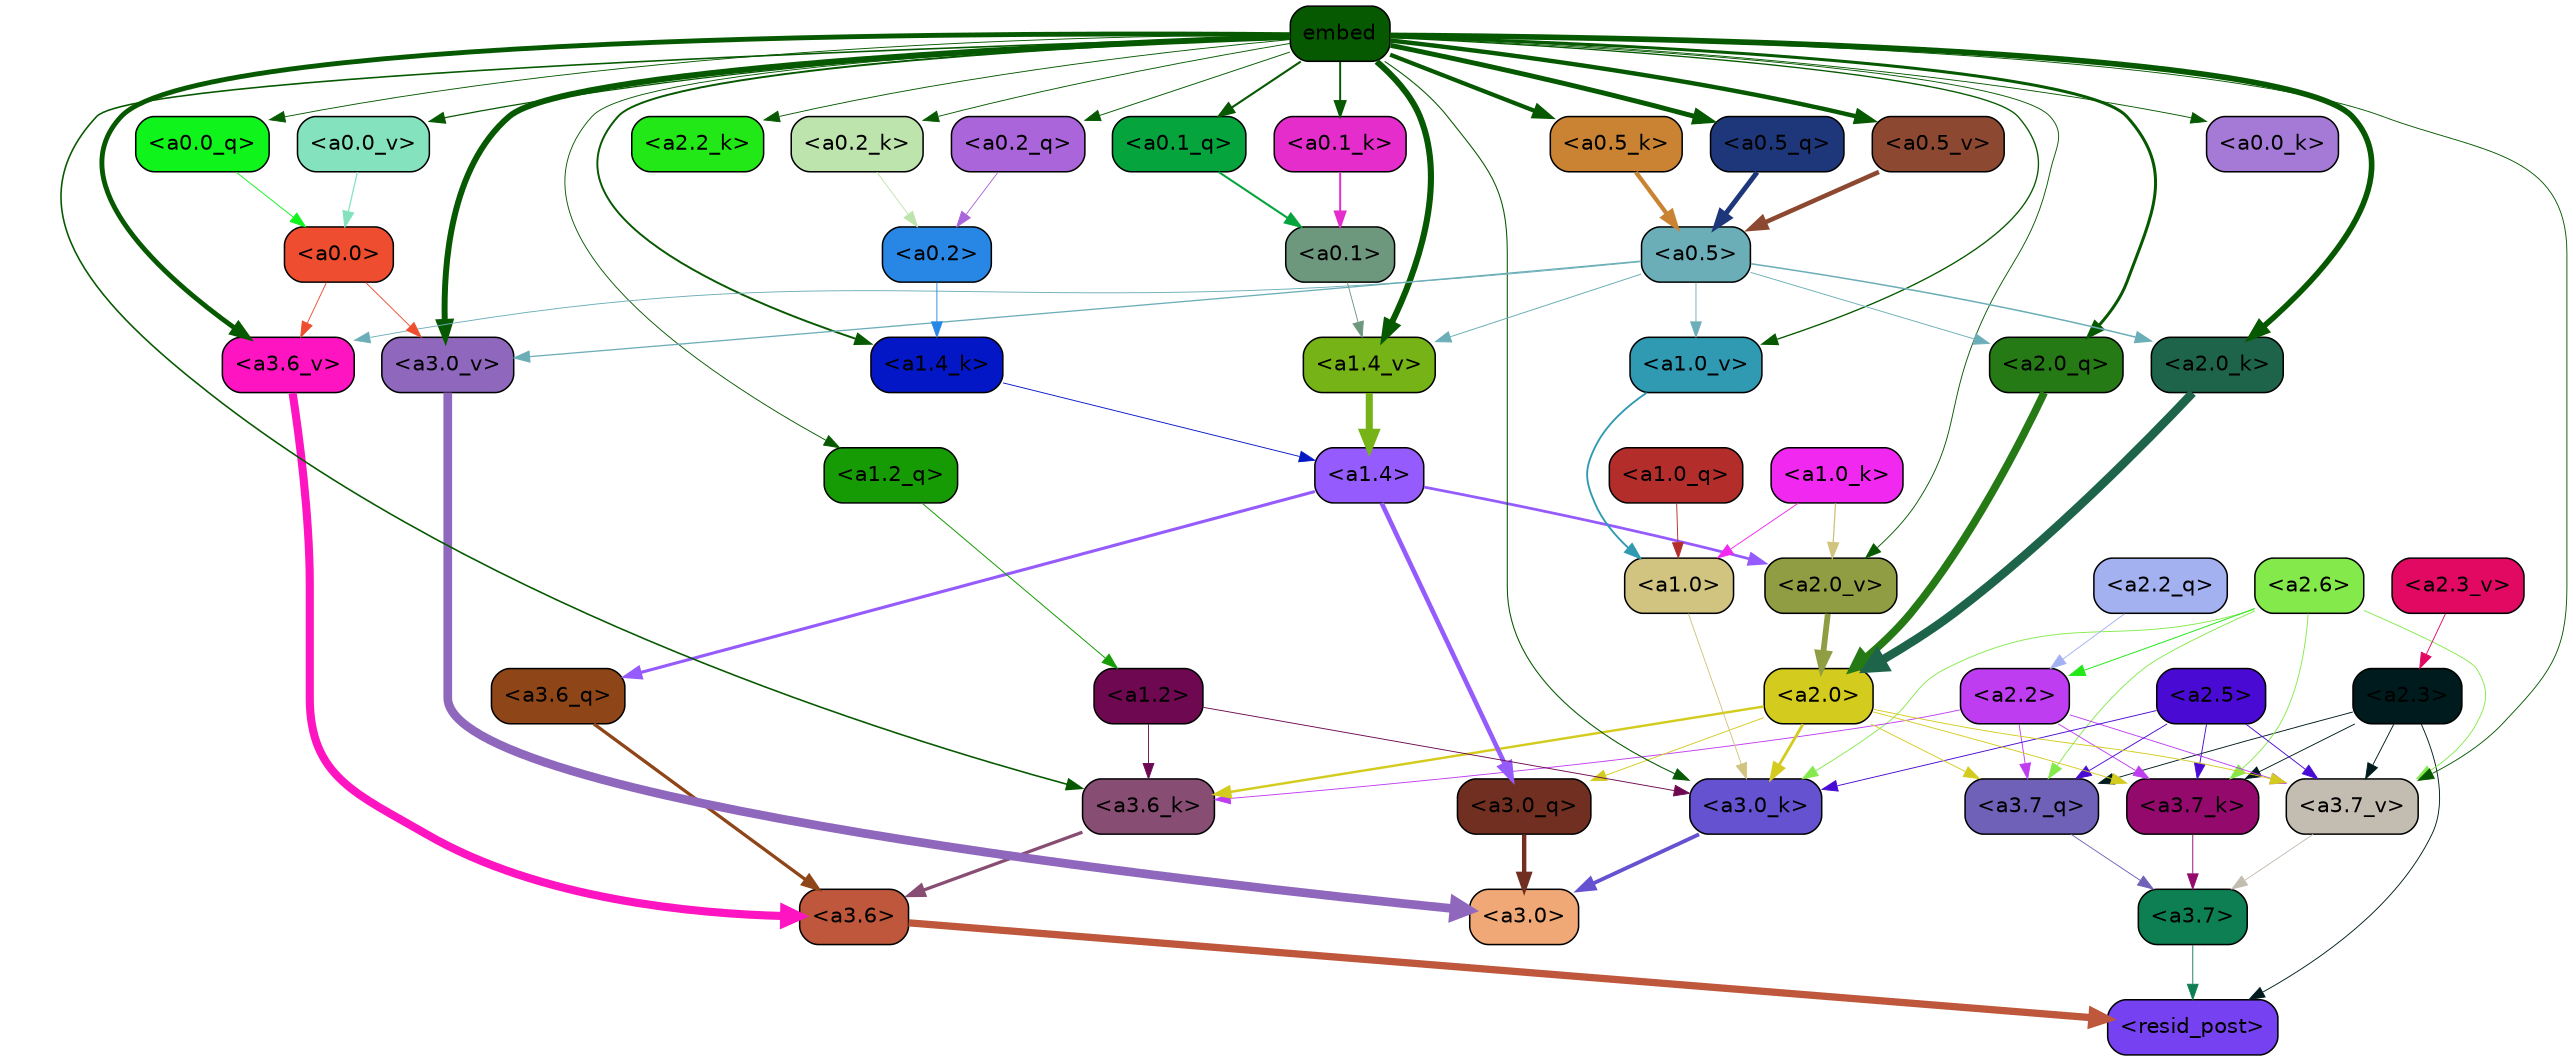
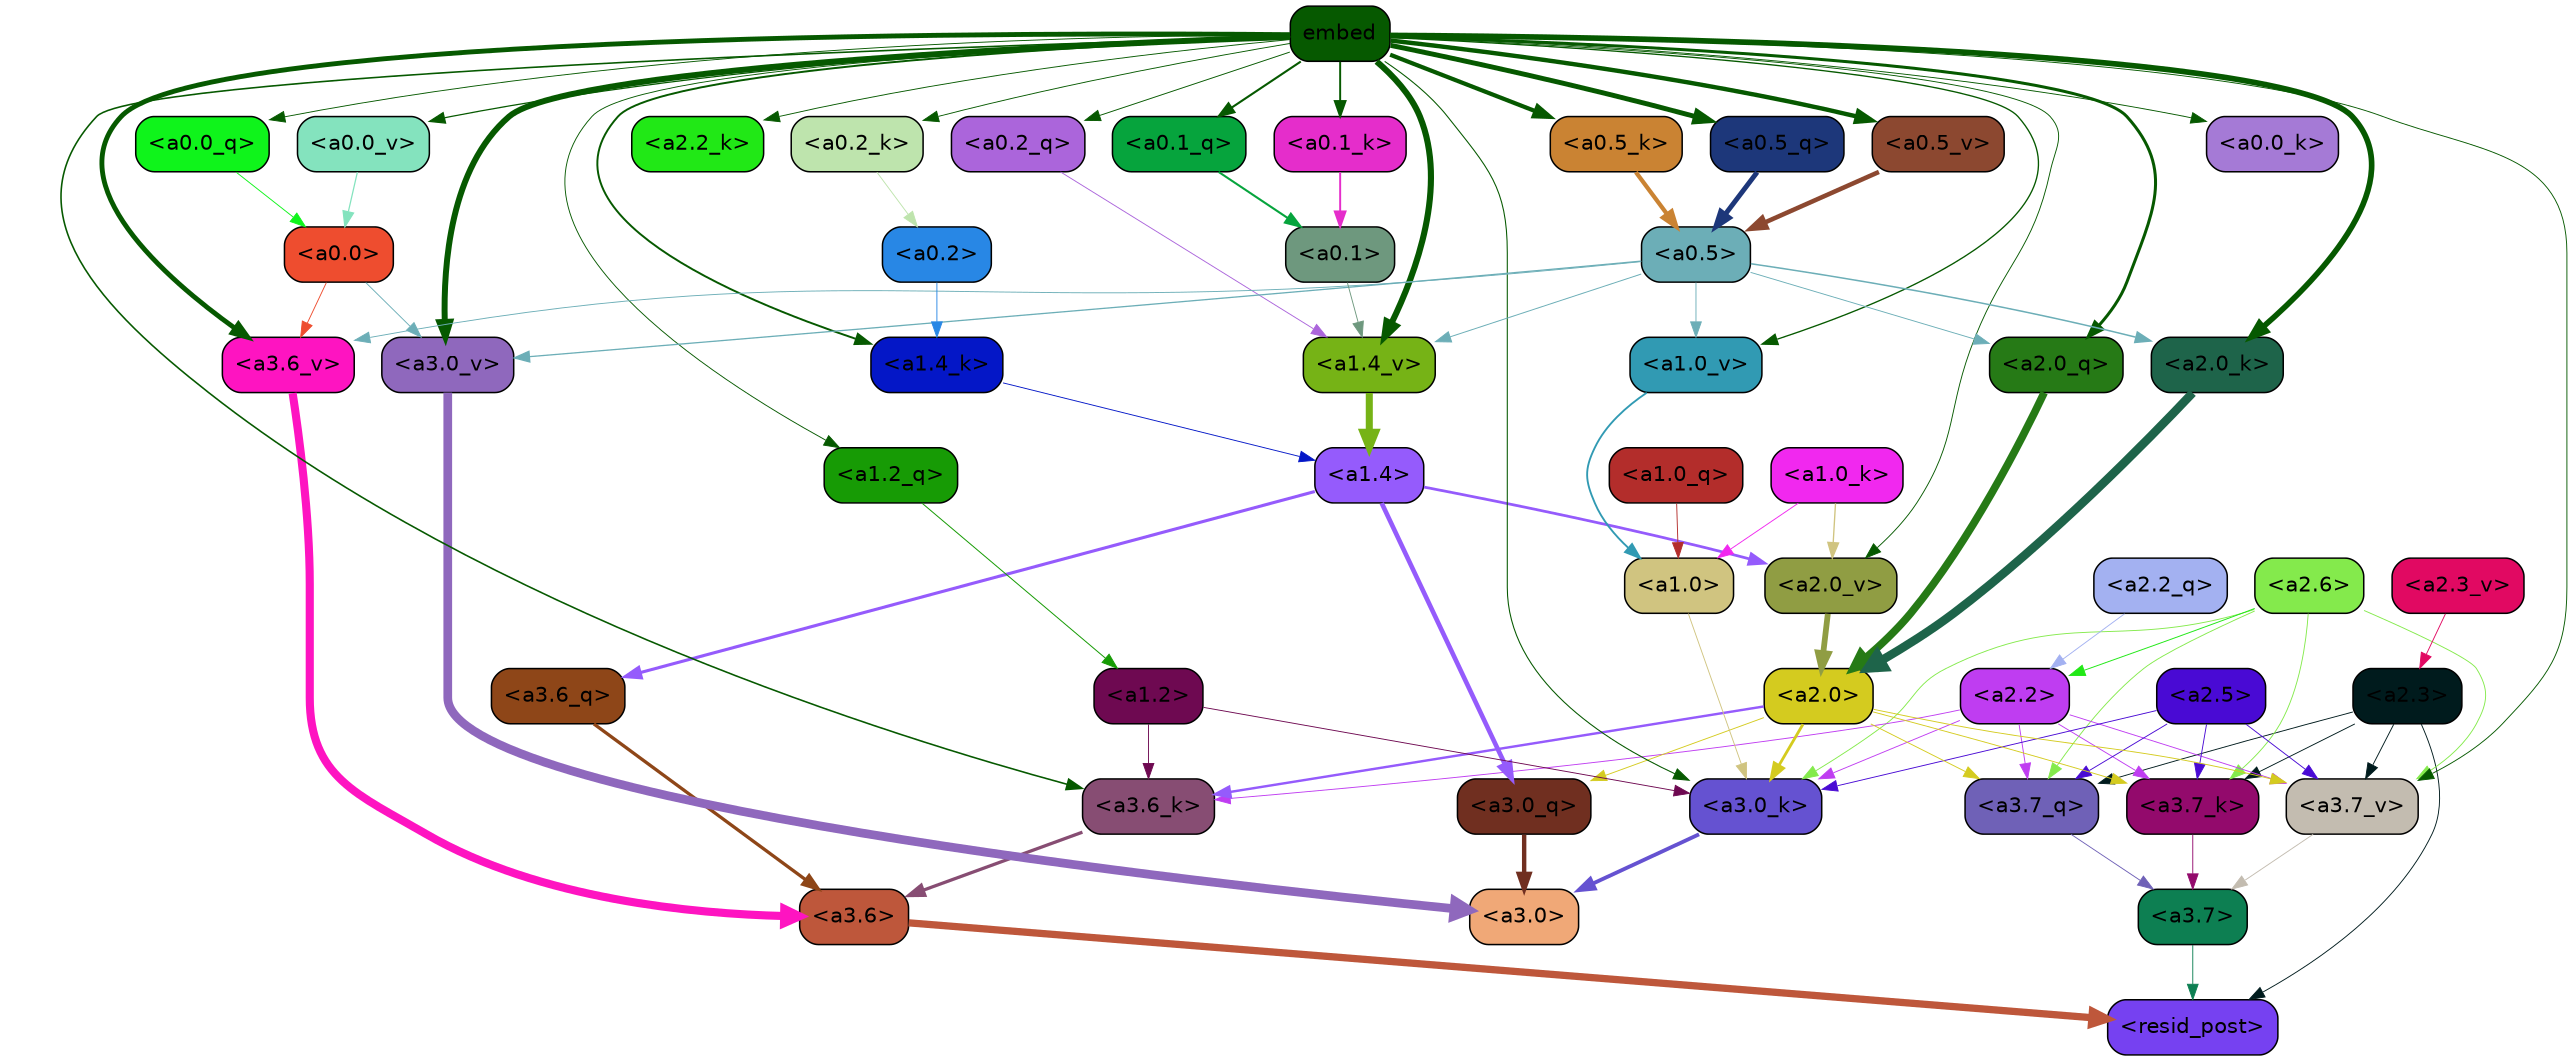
  strict digraph {
    splines=true
    node [color=black fontname=Helvetica shape=box style="filled, rounded"]
    edge [color="#065900" penwidth=0.6]
    "<a3.7>" [fillcolor="#0d7f52"]
    "<resid_post>" [fillcolor="#7641f1"]
    "<a3.6>" [fillcolor="#be573b"]
    "<a3.0>" [fillcolor="#f0a877"]
    "<a2.3>" [fillcolor="#001b1d"]
    "<a3.7_q>" [fillcolor="#6f61b7"]
    "<a3.7_k>" [fillcolor="#930a6c"]
    "<a3.7_v>" [fillcolor="#c3bcb0"]
    "<a3.6_q>" [fillcolor="#8e4618"]
    "<a3.0_q>" [fillcolor="#702f20"]
    "<a3.6_k>" [fillcolor="#874d73"]
    "<a3.0_k>" [fillcolor="#6552d1"]
    "<a3.6_v>" [fillcolor="#fe14c1"]
    "<a3.0_v>" [fillcolor="#8f68bd"]
    "<a2.6>" [fillcolor="#84ea4c"]
    "<a2.2>" [fillcolor="#bf3df1"]
    "<a2.5>" [fillcolor="#490ad4"]
    "<a2.0>" [fillcolor="#d4cb1f"]
    "<a1.4>" [fillcolor="#955bfc"]
    "<a2.0_v>" [fillcolor="#909d43"]
    "<a1.2>" [fillcolor="#6e0951"]
    embed [fillcolor="#065900"]
    "<a2.0_q>" [fillcolor="#267a16"]
    "<a2.2_k>" [fillcolor="#21e816"]
    "<a2.0_k>" [fillcolor="#1e644a"]
    "<a1.2_q>" [fillcolor="#179b05"]
    "<a1.4_k>" [fillcolor="#0417c7"]
    "<a1.4_v>" [fillcolor="#76b316"]
    "<a1.0_v>" [fillcolor="#319ab3"]
    "<a0.5_q>" [fillcolor="#1d377a"]
    "<a0.2_q>" [fillcolor="#ab65db"]
    "<a0.1_q>" [fillcolor="#06a43d"]
    "<a0.0_q>" [fillcolor="#0ff41b"]
    "<a0.5_k>" [fillcolor="#ca8333"]
    "<a0.2_k>" [fillcolor="#bee4ad"]
    "<a0.1_k>" [fillcolor="#e52dcb"]
    "<a0.0_k>" [fillcolor="#a57ad6"]
    "<a0.5_v>" [fillcolor="#8c4830"]
    "<a0.0_v>" [fillcolor="#84e3be"]
    "<a1.0>" [fillcolor="#d0c480"]
    "<a0.5>" [fillcolor="#6caeb7"]
    "<a0.2>" [fillcolor="#2887e5"]
    "<a0.1>" [fillcolor="#6e987e"]
    "<a0.0>" [fillcolor="#ee4d2f"]
    "<a2.2_q>" [fillcolor="#a3b1f1"]
    "<a2.3_v>" [fillcolor="#e10962"]
    "<a1.0_q>" [fillcolor="#b32d2b"]
    "<a1.0_k>" [fillcolor="#f128ef"]
    "<a3.7>" -> "<resid_post>" [color="#0d7f52"]
    "<a3.6>" -> "<resid_post>" [color="#be573b" penwidth=4.751592040061951]
    "<a2.3>" -> "<resid_post>" [color="#001b1d"]
    "<a2.3>" -> "<a3.7_q>" [color="#001b1d"]
    "<a2.3>" -> "<a3.7_k>" [color="#001b1d"]
    "<a2.3>" -> "<a3.7_v>" [color="#001b1d"]
    "<a3.7_q>" -> "<a3.7>" [color="#6f61b7"]
    "<a3.7_k>" -> "<a3.7>" [color="#930a6c"]
    "<a3.7_v>" -> "<a3.7>" [color="#c3bcb0"]
    "<a3.6_q>" -> "<a3.6>" [color="#8e4618" penwidth=2.160832464694977]
    "<a3.0_q>" -> "<a3.0>" [color="#702f20" penwidth=2.870753765106201]
    "<a3.6_k>" -> "<a3.6>" [color="#874d73" penwidth=2.13908451795578]
    "<a3.0_k>" -> "<a3.0>" [color="#6552d1" penwidth=2.520303964614868]
    "<a3.6_v>" -> "<a3.6>" [color="#fe14c1" penwidth=5.297133803367615]
    "<a3.0_v>" -> "<a3.0>" [color="#8f68bd" penwidth=5.680712580680847]
    "<a2.6>" -> "<a3.7_q>" [color="#84ea4c"]
    "<a2.6>" -> "<a3.7_k>" [color="#84ea4c"]
    "<a2.6>" -> "<a3.7_v>" [color="#84ea4c"]
    "<a2.6>" -> "<a3.0_k>" [color="#84ea4c"]
    "<a2.6>" -> "<a2.2>" [color="#21e816" penwidth=0.6304321400821209]
    "<a2.2>" -> "<a3.7_q>" [color="#bf3df1"]
    "<a2.2>" -> "<a3.7_k>" [color="#bf3df1"]
    "<a2.2>" -> "<a3.7_v>" [color="#bf3df1"]
    "<a2.2>" -> "<a3.6_k>" [color="#bf3df1"]
+   "<a2.2>" -> "<a3.0_k>" [color="#bf3df1"]
    "<a2.5>" -> "<a3.7_q>" [color="#490ad4"]
    "<a2.5>" -> "<a3.7_k>" [color="#490ad4"]
    "<a2.5>" -> "<a3.7_v>" [color="#490ad4"]
    "<a2.5>" -> "<a3.0_k>" [color="#490ad4"]
    "<a2.0>" -> "<a3.7_q>" [color="#d4cb1f"]
    "<a2.0>" -> "<a3.7_k>" [color="#d4cb1f"]
    "<a2.0>" -> "<a3.7_v>" [color="#d4cb1f"]
    "<a2.0>" -> "<a3.0_q>" [color="#d4cb1f"]
-   "<a2.0>" -> "<a3.6_k>" [color="#d4cb1f" penwidth=1.5897698998451233]
+   "<a2.0>" -> "<a3.6_k>" [color="#955bfc" penwidth=1.5897698998451233]
    "<a2.0>" -> "<a3.0_k>" [color="#d4cb1f" penwidth=1.8405593037605286]
    "<a1.4>" -> "<a3.6_q>" [color="#955bfc" penwidth=2.0260728895664215]
    "<a1.4>" -> "<a3.0_q>" [color="#955bfc" penwidth=3.0185627341270447]
    "<a1.4>" -> "<a2.0_v>" [color="#955bfc" penwidth=1.7970525026321411]
    "<a2.0_v>" -> "<a2.0>" [color="#909d43" penwidth=3.781584322452545]
    "<a1.2>" -> "<a3.6_k>" [color="#6e0951"]
    "<a1.2>" -> "<a3.0_k>" [color="#6e0951"]
    embed -> "<a3.7_v>"
    embed -> "<a3.6_k>" [penwidth=1.046662151813507]
    embed -> "<a3.0_k>" [penwidth=0.6995279788970947]
    embed -> "<a3.6_v>" [penwidth=3.1840110421180725]
    embed -> "<a3.0_v>" [penwidth=3.9005755856633186]
    embed -> "<a2.0_v>"
    embed -> "<a2.0_q>" [penwidth=1.9669389724731445]
    embed -> "<a2.2_k>"
    embed -> "<a2.0_k>" [penwidth=3.6898754835128784]
    embed -> "<a1.2_q>"
    embed -> "<a1.4_k>" [penwidth=1.2758672684431076]
    embed -> "<a1.4_v>" [penwidth=3.992354243993759]
    embed -> "<a1.0_v>" [penwidth=0.8768336176872253]
    embed -> "<a0.5_q>" [penwidth=3.219070255756378]
    embed -> "<a0.2_q>"
    embed -> "<a0.1_q>" [penwidth=1.351924180984497]
    embed -> "<a0.0_q>"
    embed -> "<a0.5_k>" [penwidth=2.7730610966682434]
    embed -> "<a0.2_k>"
    embed -> "<a0.1_k>" [penwidth=1.2810890674591064]
    embed -> "<a0.0_k>"
    embed -> "<a0.5_v>" [penwidth=2.881743907928467]
    embed -> "<a0.0_v>" [penwidth=0.819606889039278]
    "<a2.0_q>" -> "<a2.0>" [color="#267a16" penwidth=5.0040658712387085]
    "<a2.0_k>" -> "<a2.0>" [color="#1e644a" penwidth=5.6445024609565735]
    "<a1.2_q>" -> "<a1.2>" [color="#179b05" penwidth=0.6481351256370544]
    "<a1.4_k>" -> "<a1.4>" [color="#0417c7"]
    "<a1.4_v>" -> "<a1.4>" [color="#76b316" penwidth=4.602061748504639]
    "<a1.0_v>" -> "<a1.0>" [color="#319ab3" penwidth=1.227757602930069]
    "<a0.5_q>" -> "<a0.5>" [color="#1d377a" penwidth=3.219071626663208]
-   "<a0.2_q>" -> "<a0.2>" [color="#ab65db"]
+   "<a0.2_q>" -> "<a1.4_v>" [color="#ab65db"]
    "<a0.1_q>" -> "<a0.1>" [color="#06a43d" penwidth=1.3519257307052612]
    "<a0.0_q>" -> "<a0.0>" [color="#0ff41b"]
    "<a0.5_k>" -> "<a0.5>" [color="#ca8333" penwidth=2.7730584144592285]
    "<a0.2_k>" -> "<a0.2>" [color="#bee4ad"]
    "<a0.1_k>" -> "<a0.1>" [color="#e52dcb" penwidth=1.281095266342163]
    "<a0.5_v>" -> "<a0.5>" [color="#8c4830" penwidth=2.9687485098838806]
    "<a0.0_v>" -> "<a0.0>" [color="#84e3be" penwidth=0.8196042068302631]
    "<a1.0>" -> "<a3.0_k>" [color="#d0c480"]
    "<a0.5>" -> "<a3.6_v>" [color="#6caeb7"]
    "<a0.5>" -> "<a3.0_v>" [color="#6caeb7" penwidth=0.8493617177009583]
    "<a0.5>" -> "<a2.0_q>" [color="#6caeb7"]
    "<a0.5>" -> "<a2.0_k>" [color="#6caeb7" penwidth=0.9942188858985901]
    "<a0.5>" -> "<a1.4_v>" [color="#6caeb7" penwidth=0.6379710733890533]
    "<a0.5>" -> "<a1.0_v>" [color="#6caeb7"]
    "<a0.2>" -> "<a1.4_k>" [color="#2887e5"]
    "<a0.1>" -> "<a1.4_v>" [color="#6e987e"]
    "<a0.0>" -> "<a3.6_v>" [color="#ee4d2f"]
-   "<a0.0>" -> "<a3.0_v>" [color="#ee4d2f"]
+   "<a0.0>" -> "<a3.0_v>" [color="#6caeb7"]
    "<a2.2_q>" -> "<a2.2>" [color="#a3b1f1"]
    "<a2.3_v>" -> "<a2.3>" [color="#e10962"]
    "<a1.0_q>" -> "<a1.0>" [color="#b32d2b"]
    "<a1.0_k>" -> "<a2.0_v>" [color="#d0c480" penwidth=0.8836666345596313]
    "<a1.0_k>" -> "<a1.0>" [color="#f128ef"]
  }
